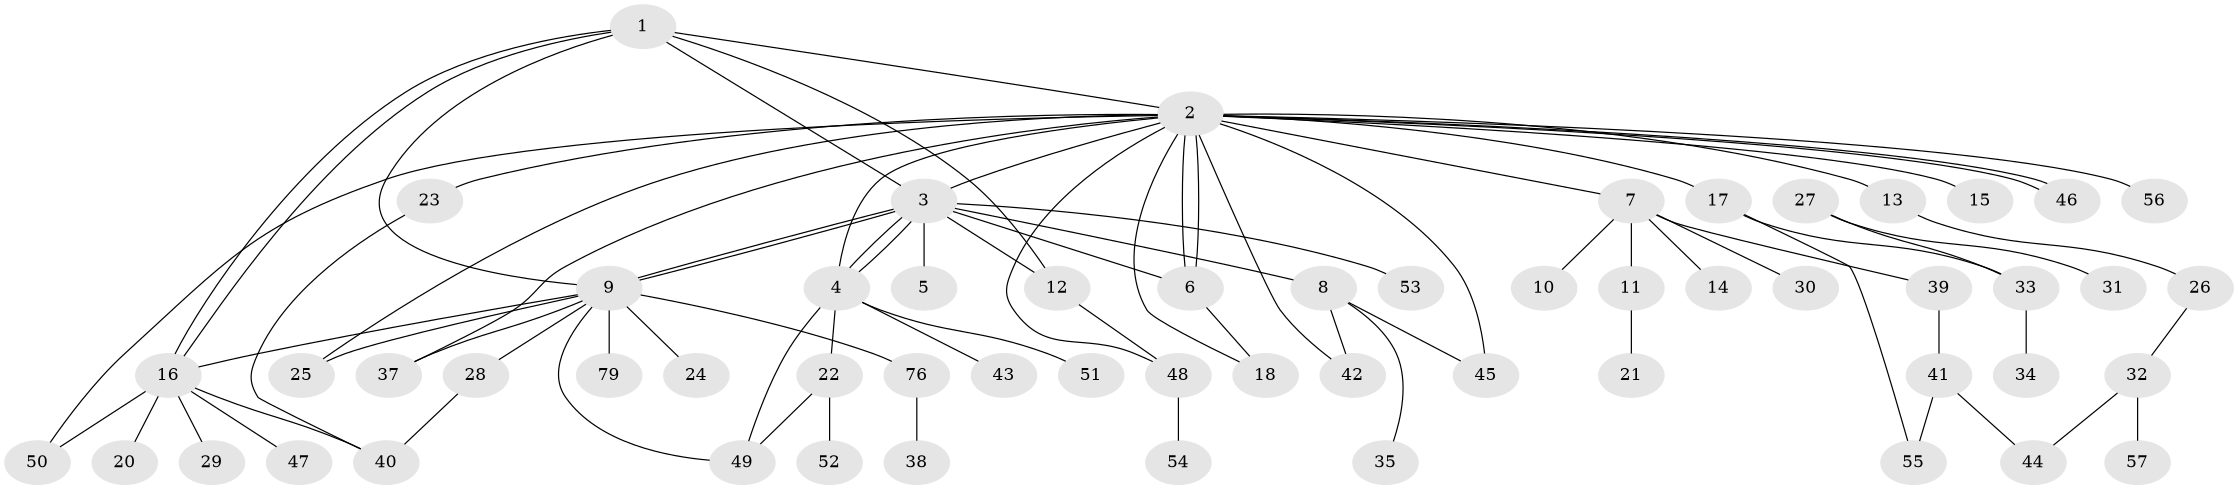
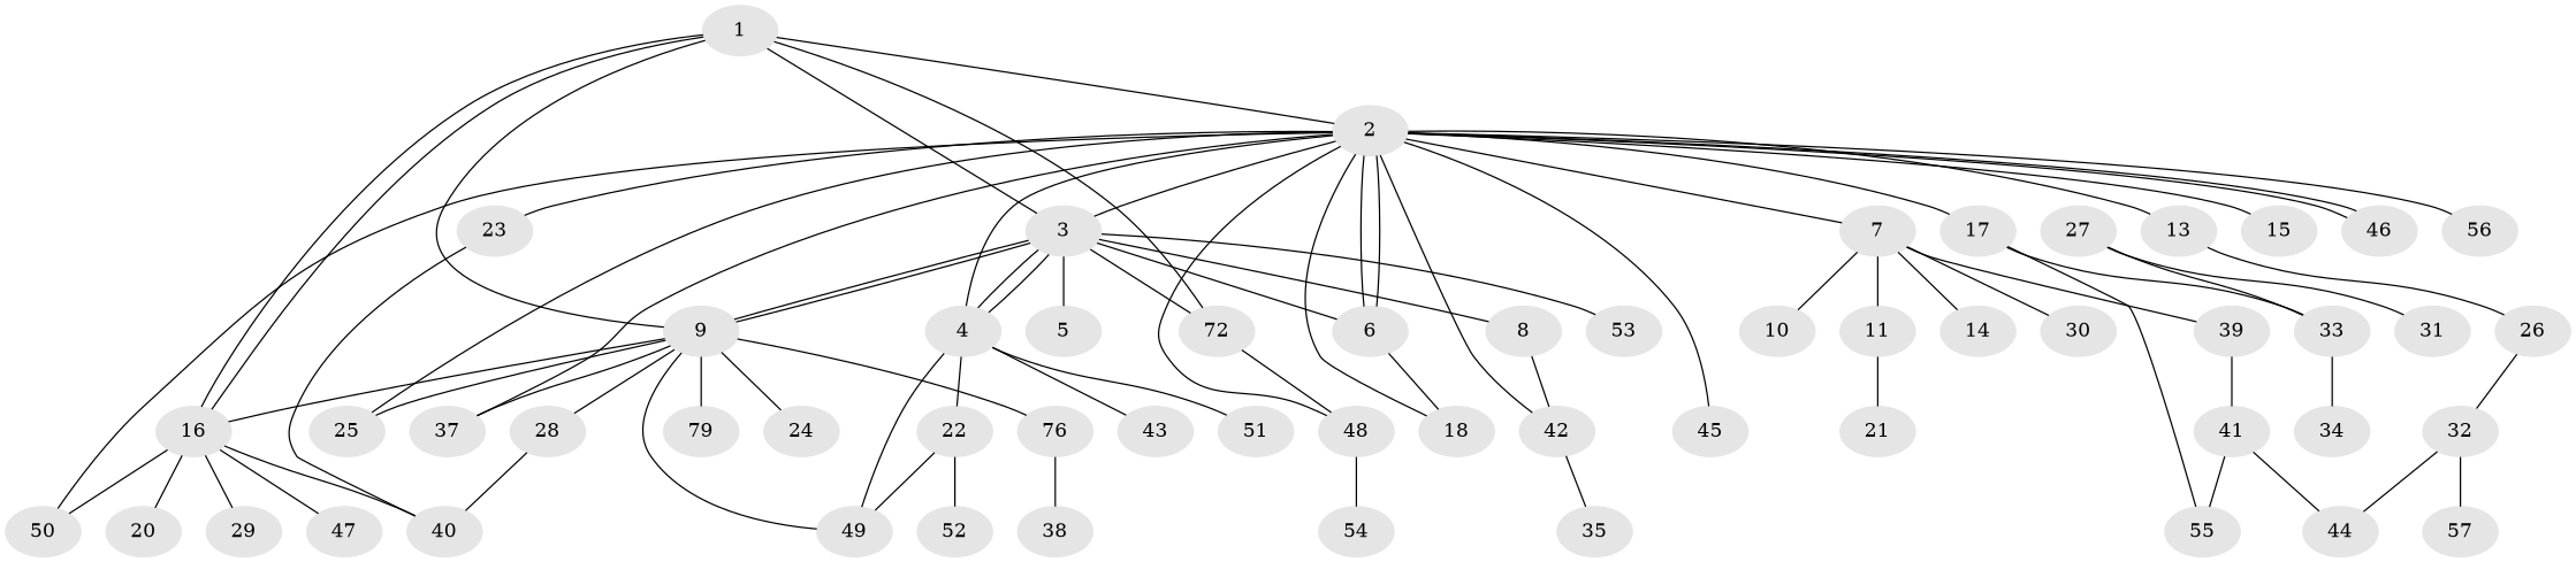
  graph {
    node [color=gray90 style=filled]
    1
    2
    3
    9
-   12
+   12 [label=72]
    16
    4
    6
    7
    13
    15
    17
    18
    23
    25
    37
    42
    45
    46
    48
    50
    56
    5
    8
    53
    49
    n27 [label=79]
    24
    28
    n30 [label=76]
    20
    29
    40
    47
    22
    43
    51
    10
    11
    14
    30
    39
    26
    33
    55
    54
    35
    52
    21
    32
    41
    27
    31
    38
    34
    44
    57
    1 -- 2
    1 -- 3
    1 -- 9
    1 -- 12
    1 -- 16
    1 -- 16
    2 -- 3
    2 -- 4
    2 -- 6
    2 -- 6
    2 -- 7
    2 -- 13
    2 -- 15
    2 -- 17
    2 -- 18
    2 -- 23
    2 -- 25
    2 -- 37
    2 -- 42
    2 -- 45
    2 -- 46
    2 -- 46
    2 -- 48
    2 -- 50
    2 -- 56
    3 -- 9
    3 -- 9
    3 -- 12
    3 -- 4
    3 -- 4
    3 -- 6
    3 -- 5
    3 -- 8
    3 -- 53
    9 -- 16
    9 -- 25
    9 -- 37
    9 -- 49
    9 -- n27
    9 -- 24
    9 -- 28
    9 -- n30
    12 -- 48
    16 -- 50
    16 -- 20
    16 -- 29
    16 -- 40
    16 -- 47
    4 -- 49
    4 -- 22
    4 -- 43
    4 -- 51
    6 -- 18
    7 -- 10
    7 -- 11
    7 -- 14
    7 -- 30
    7 -- 39
    13 -- 26
    17 -- 33
    17 -- 55
    23 -- 40
    48 -- 54
    8 -- 42
-   8 -- 45
-   8 -- 35
+   42 -- 35
    28 -- 40
    n30 -- 38
    22 -- 49
    22 -- 52
    11 -- 21
    39 -- 41
    26 -- 32
    33 -- 34
    32 -- 44
    32 -- 57
    41 -- 55
    41 -- 44
    27 -- 33
    27 -- 31
  }
